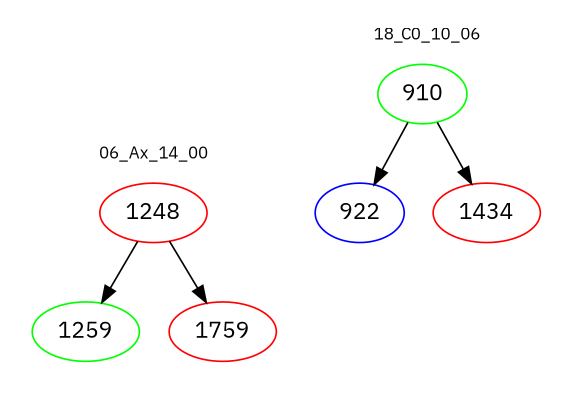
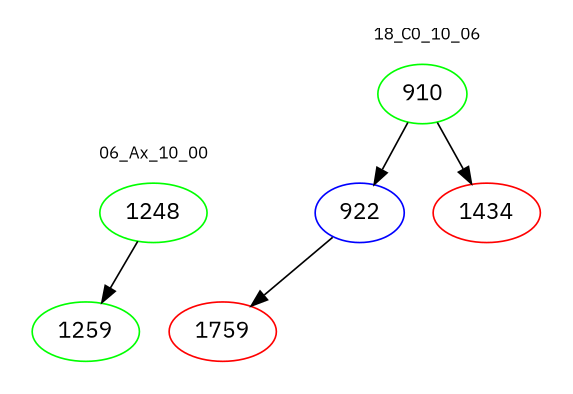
  digraph {
    fontname="IBM Plex Sans"
    node [color=green fontname="IBM Plex Sans"]
    edge [color=black fontname="IBM Plex Sans"]
-   n1 [color=red label=1248]
+   n1 [label=1248]
    n2 [label=1259]
    n3 [color=red label=1759]
    n4 [label=910]
    n5 [color=blue label=922]
    n6 [color=red label=1434]
    subgraph cluster_1 {
      color=white
      fontsize=10
-     label="06_Ax_14_00"
+     label="06_Ax_10_00"
      n1
      n2
      n3
    }
    subgraph cluster_2 {
      color=white
      fontsize=10
      label="18_C0_10_06"
      n4
      n5
      n6
    }
    n1 -> n2
-   n1 -> n3
+   n5 -> n3
    n4 -> n5
    n4 -> n6
  }
